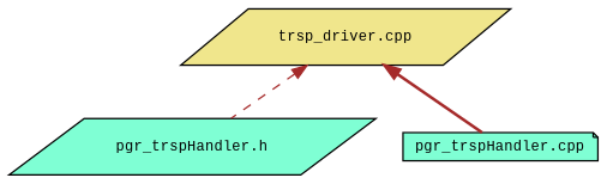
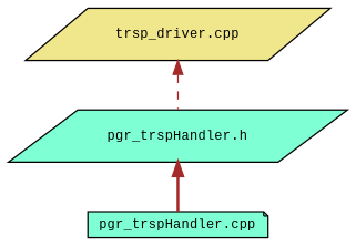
  digraph {
    fontname="Liberation Mono"
    node [color=black fillcolor=aquamarine fontname="Liberation Mono" fontsize=10 shape=parallelogram style=filled]
    edge [color=brown dir=back fontname="Liberation Mono" fontsize=10 labelfontname=Helvetica labelfontsize=10]
    n1 [fontcolor=black height=0.2 label="pgr_trspHandler.h" width=0.4]
    n2 [height=0.2 label="pgr_trspHandler.cpp" shape=note width=0.4]
    n3 [fillcolor=khaki height=0.2 label="trsp_driver.cpp" width=0.4]
-   n3 -> n2 [style=bold]
+   n1 -> n2 [style=bold]
    n3 -> n1 [style=dashed]
  }
